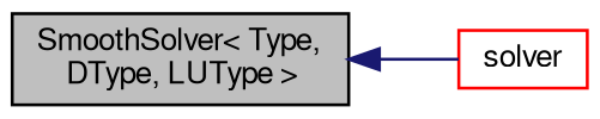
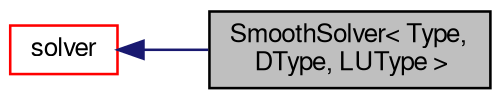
  digraph {
    rankdir=LR
    node [fontname=FreeSans fontsize=10 shape=record]
    n1 [color=black fillcolor=grey75 fontcolor=black height=0.2 label="SmoothSolver\< Type,\l DType, LUType \>" style=filled width=0.4]
    n2 [color=red height=0.2 label=solver width=0.4]
-   n1 -> n2 [color=midnightblue dir=back fontname=FreeSans fontsize=10 labelfontname=FreeSans labelfontsize=10 style=solid]
+   n2 -> n1 [color=midnightblue dir=back fontname=FreeSans fontsize=10 labelfontname=FreeSans labelfontsize=10 style=solid]
  }
